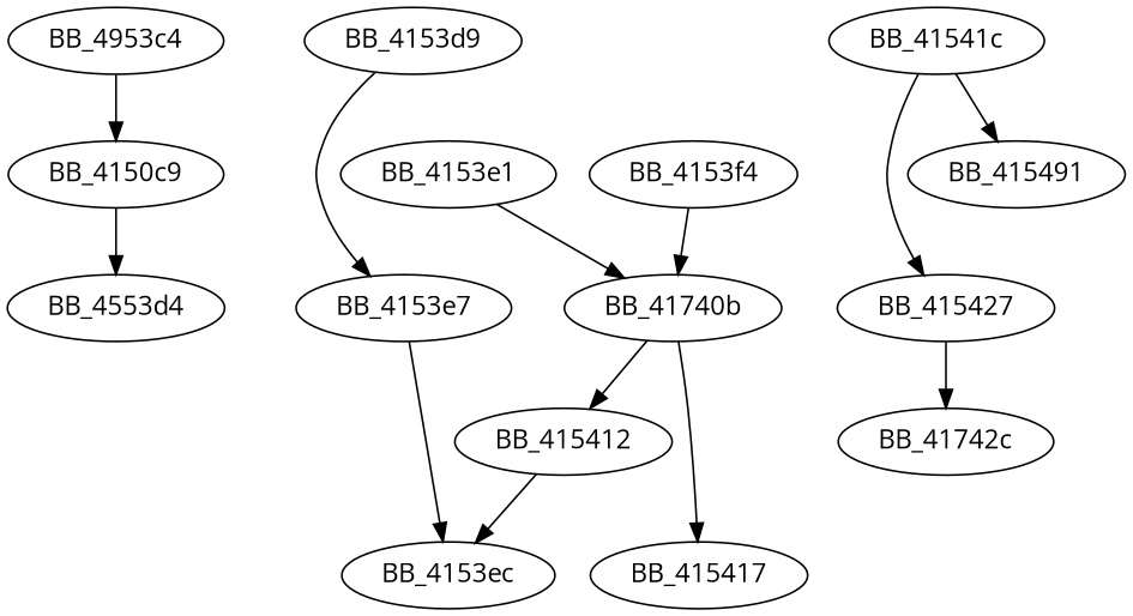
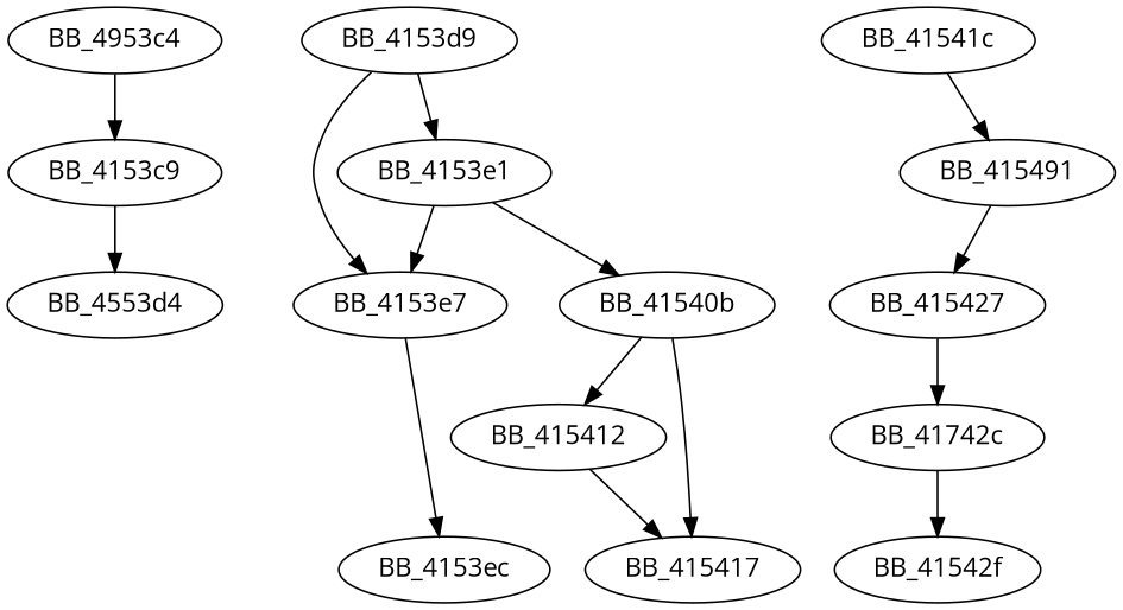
  digraph {
    fontname="Open Sans"
    node [fontname="Open Sans"]
    edge [fontname="Open Sans"]
    n1 [label=BB_4953c4]
-   BB_4153c9 [label=BB_4150c9]
+   BB_4153c9
    BB_4153d9
    BB_4153e1
    BB_4153e7
    n6 [label=BB_4553d4]
-   BB_41540b [label=BB_41740b]
+   BB_41540b
    BB_4153ec
-   BB_4153f4
    BB_415412
    BB_415417
    n12 [label=BB_41742c]
    BB_415427
+   BB_41542f
    n15 [label=BB_415491]
    BB_41541c
    n1 -> BB_4153c9
    BB_4153c9 -> n6
+   BB_4153d9 -> BB_4153e1
    BB_4153d9 -> BB_4153e7
+   BB_4153e1 -> BB_4153e7
    BB_4153e1 -> BB_41540b
    BB_4153e7 -> BB_4153ec
    BB_41540b -> BB_415412
    BB_41540b -> BB_415417
-   BB_4153f4 -> BB_41540b
-   BB_415412 -> BB_4153ec
+   BB_415412 -> BB_415417
+   n12 -> BB_41542f
    BB_415427 -> n12
-   BB_41541c -> BB_415427
+   n15 -> BB_415427
    BB_41541c -> n15
  }
